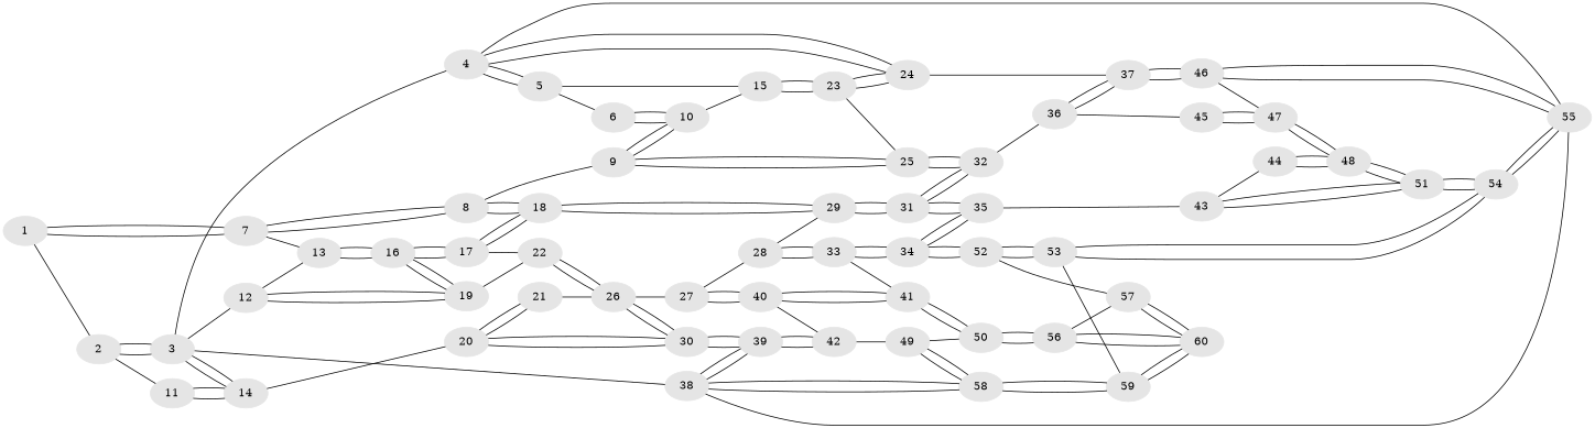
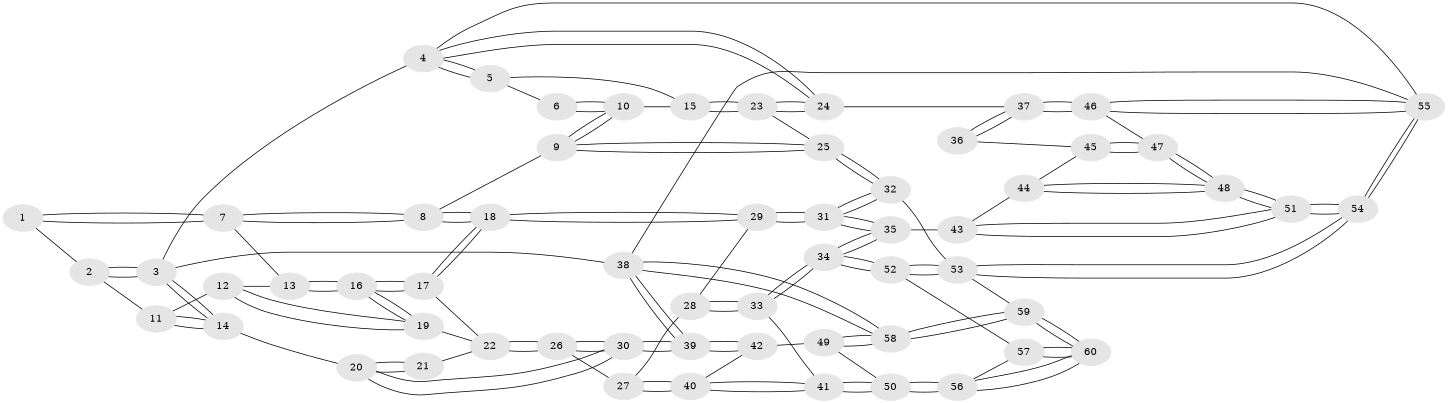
  graph {
    rankdir=LR
    node [color=gray90 style=filled]
    1
    2
    7
    3
    11
    8
    13
    4
    14
    38
    12
    5
    24
    55
    20
    39
    58
    6
    15
    37
    10
    23
    9
    18
    16
    25
    29
    32
    19
    22
    17
    21
    30
    26
    31
    27
    46
    36
    28
    40
    33
    41
    42
    34
    35
    43
    45
    52
    50
    53
    57
    44
    51
    47
    59
    49
    56
    48
    54
    60
    1 -- 2
    1 -- 7
    1 -- 7
    2 -- 3
    2 -- 3
    2 -- 11
    7 -- 8
    7 -- 8
    7 -- 13
    3 -- 4
    3 -- 14
    3 -- 14
    3 -- 38
    11 -- 14
    11 -- 14
-   3 -- 12
+   11 -- 12
    8 -- 9
    8 -- 18
    8 -- 18
    13 -- 16
    13 -- 16
    4 -- 5
    4 -- 5
    4 -- 24
    4 -- 24
    4 -- 55
    14 -- 20
    38 -- 55
    38 -- 39
    38 -- 39
    38 -- 58
    38 -- 58
    12 -- 13
    12 -- 19
    12 -- 19
    5 -- 6
    5 -- 15
    24 -- 37
    20 -- 21
    20 -- 21
    20 -- 30
    20 -- 30
    39 -- 42
    39 -- 42
    58 -- 59
    58 -- 59
    6 -- 10
    6 -- 10
    15 -- 23
    15 -- 23
    37 -- 46
    37 -- 46
    10 -- 15
    23 -- 24
    23 -- 24
    23 -- 25
    9 -- 10
    9 -- 10
    9 -- 25
    9 -- 25
    18 -- 29
    18 -- 29
    16 -- 19
    16 -- 19
    16 -- 17
    16 -- 17
    25 -- 32
    25 -- 32
    29 -- 31
    29 -- 31
-   32 -- 36
+   32 -- 53
    19 -- 22
    22 -- 26
    22 -- 26
    17 -- 18
    17 -- 18
    17 -- 22
-   21 -- 26
+   21 -- 22
    30 -- 39
    30 -- 39
    26 -- 30
    26 -- 30
    26 -- 27
    31 -- 32
    31 -- 32
    31 -- 35
    31 -- 35
    27 -- 28
    27 -- 40
    27 -- 40
    46 -- 55
    46 -- 55
    46 -- 47
    36 -- 37
    36 -- 37
    36 -- 45
    28 -- 29
    28 -- 33
    28 -- 33
    40 -- 41
    40 -- 41
    40 -- 42
    33 -- 41
    33 -- 34
    33 -- 34
    41 -- 50
    41 -- 50
    42 -- 49
    34 -- 35
    34 -- 35
    34 -- 52
    34 -- 52
    35 -- 43
    43 -- 44
    43 -- 51
    43 -- 51
    45 -- 47
    45 -- 47
    52 -- 53
    52 -- 53
    52 -- 57
    50 -- 56
    50 -- 56
    53 -- 59
    53 -- 54
    53 -- 54
    57 -- 60
    57 -- 60
+   44 -- 45
    44 -- 48
    44 -- 48
    51 -- 54
    51 -- 54
    47 -- 48
    47 -- 48
    59 -- 60
    59 -- 60
    49 -- 58
    49 -- 58
    49 -- 50
    56 -- 57
    56 -- 60
    56 -- 60
    48 -- 51
    48 -- 51
    54 -- 55
    54 -- 55
  }
